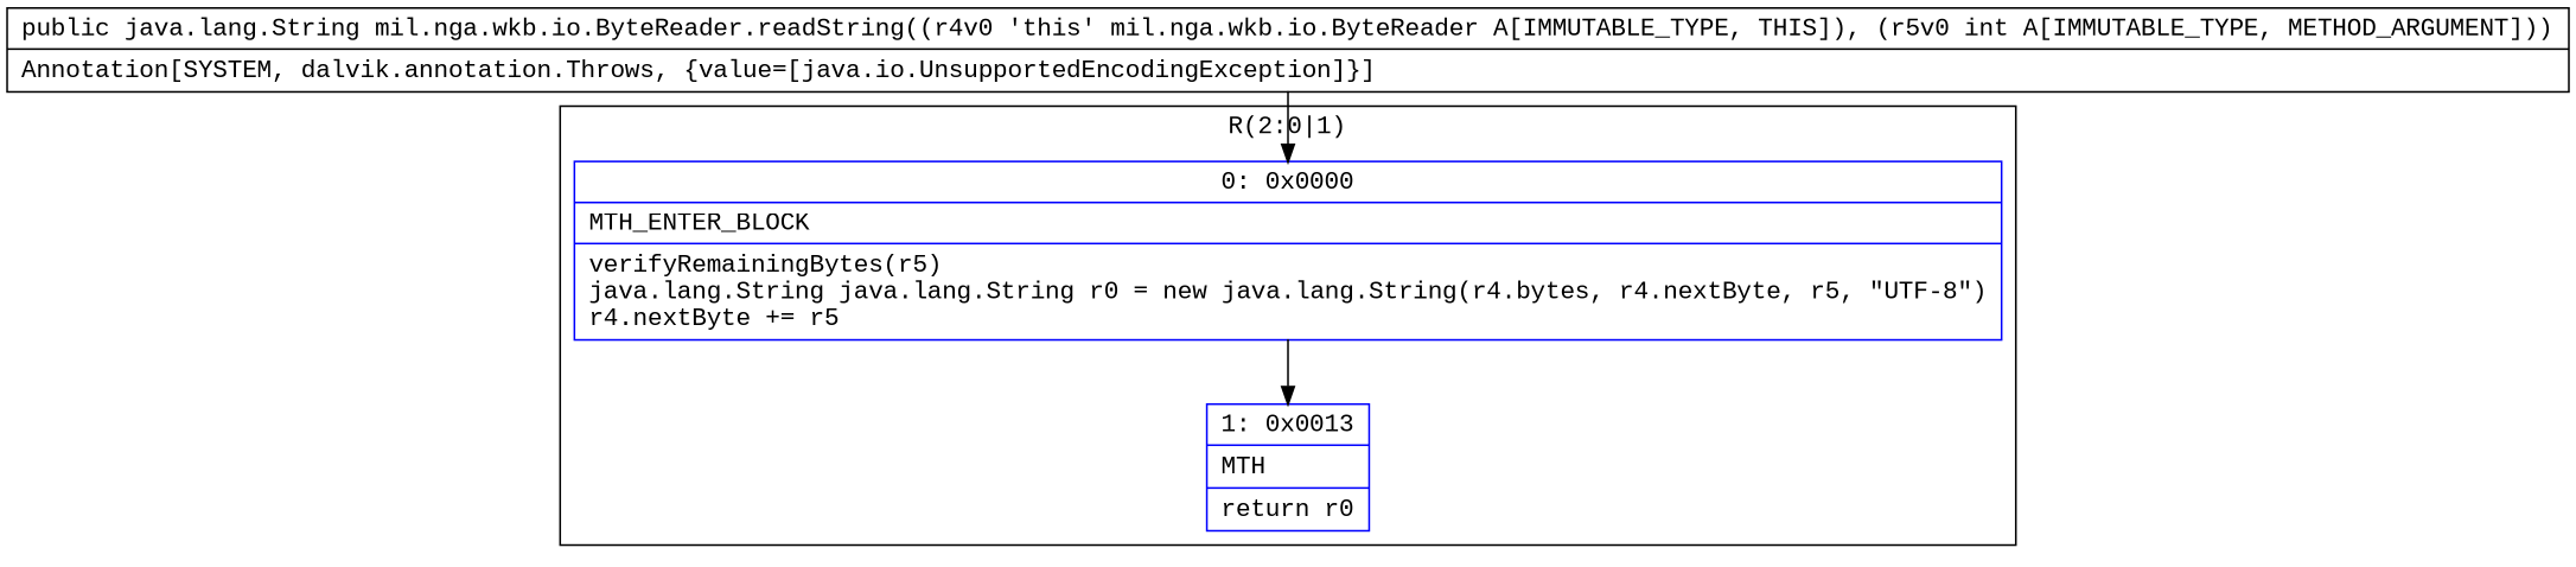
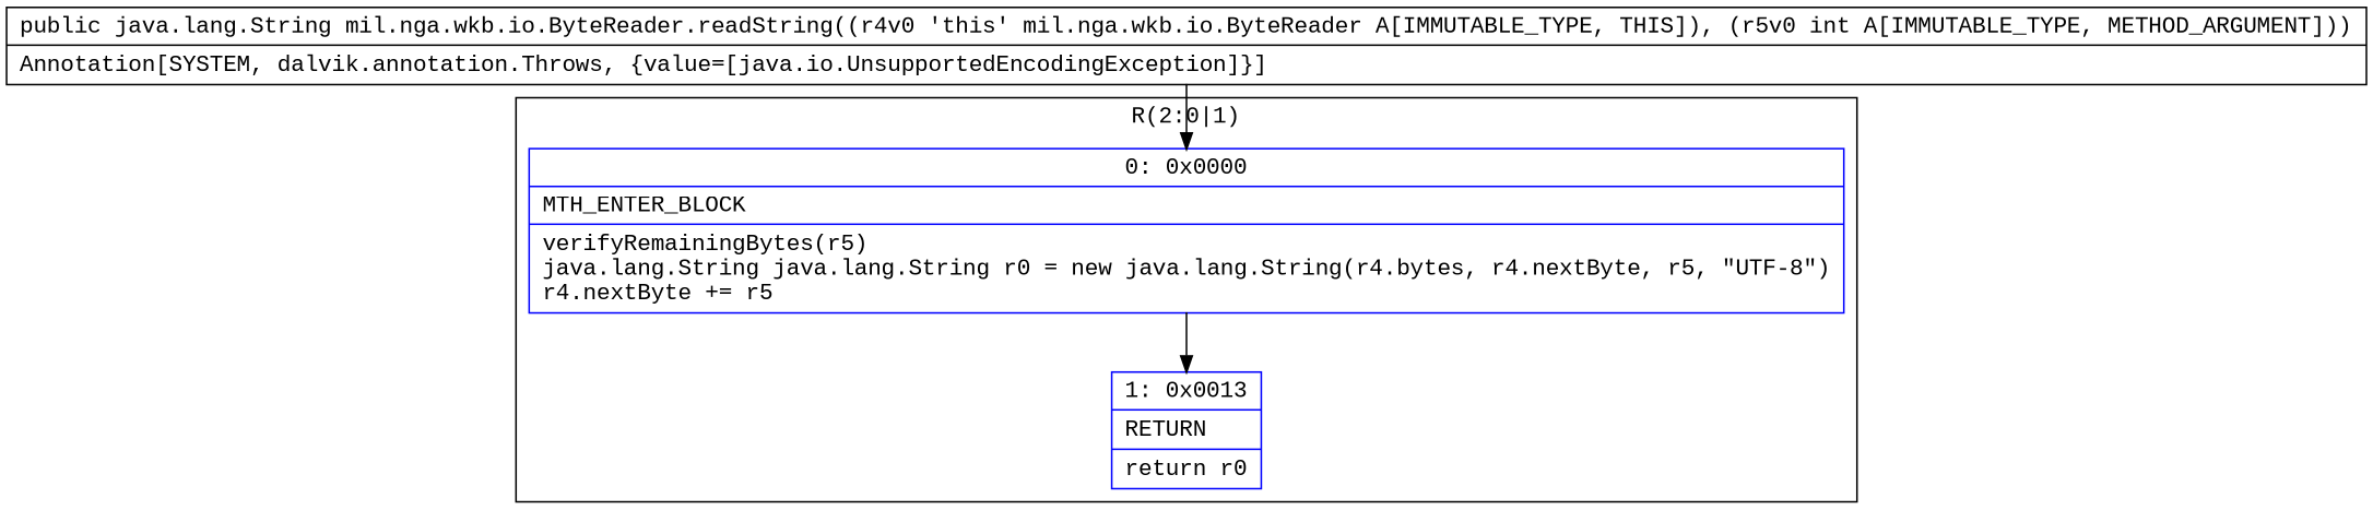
  digraph {
    fontname="Liberation Mono"
    node [color=blue shape=record fontname="Liberation Mono"]
    edge [fontname="Liberation Mono"]
    n1 [label="{0\:\ 0x0000|MTH_ENTER_BLOCK\l|verifyRemainingBytes(r5)\ljava.lang.String java.lang.String r0 = new java.lang.String(r4.bytes, r4.nextByte, r5, \"UTF\-8\")\lr4.nextByte += r5\l}"]
-   n2 [label="{1\:\ 0x0013|MTH\l|return r0\l}"]
+   n2 [label="{1\:\ 0x0013|RETURN\l|return r0\l}"]
    n3 [label="{public java.lang.String mil.nga.wkb.io.ByteReader.readString((r4v0 'this' mil.nga.wkb.io.ByteReader A[IMMUTABLE_TYPE, THIS]), (r5v0 int A[IMMUTABLE_TYPE, METHOD_ARGUMENT]))  | Annotation[SYSTEM, dalvik.annotation.Throws, \{value=[java.io.UnsupportedEncodingException]\}]\l}" color=""]
    subgraph cluster_1 {
      label="R(2:0|1)"
      n1
      n2
    }
    n1 -> n2
    n3 -> n1
  }
